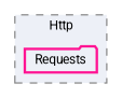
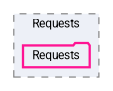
  digraph {
    compound=true
    rankdir=LR
    fontname=Roboto
    n1 [color=deeppink fillcolor="#edf0f7" fontname=Roboto fontsize=10 height=0.2 label=Requests shape=folder style="filled,bold" width=0.4]
    subgraph cluster_1 {
      bgcolor="#edf0f7"
      fontsize=10
-     label=Http
+     label=Requests
      pencolor=grey50
      style="filled,dashed"
      n1
    }
  }
